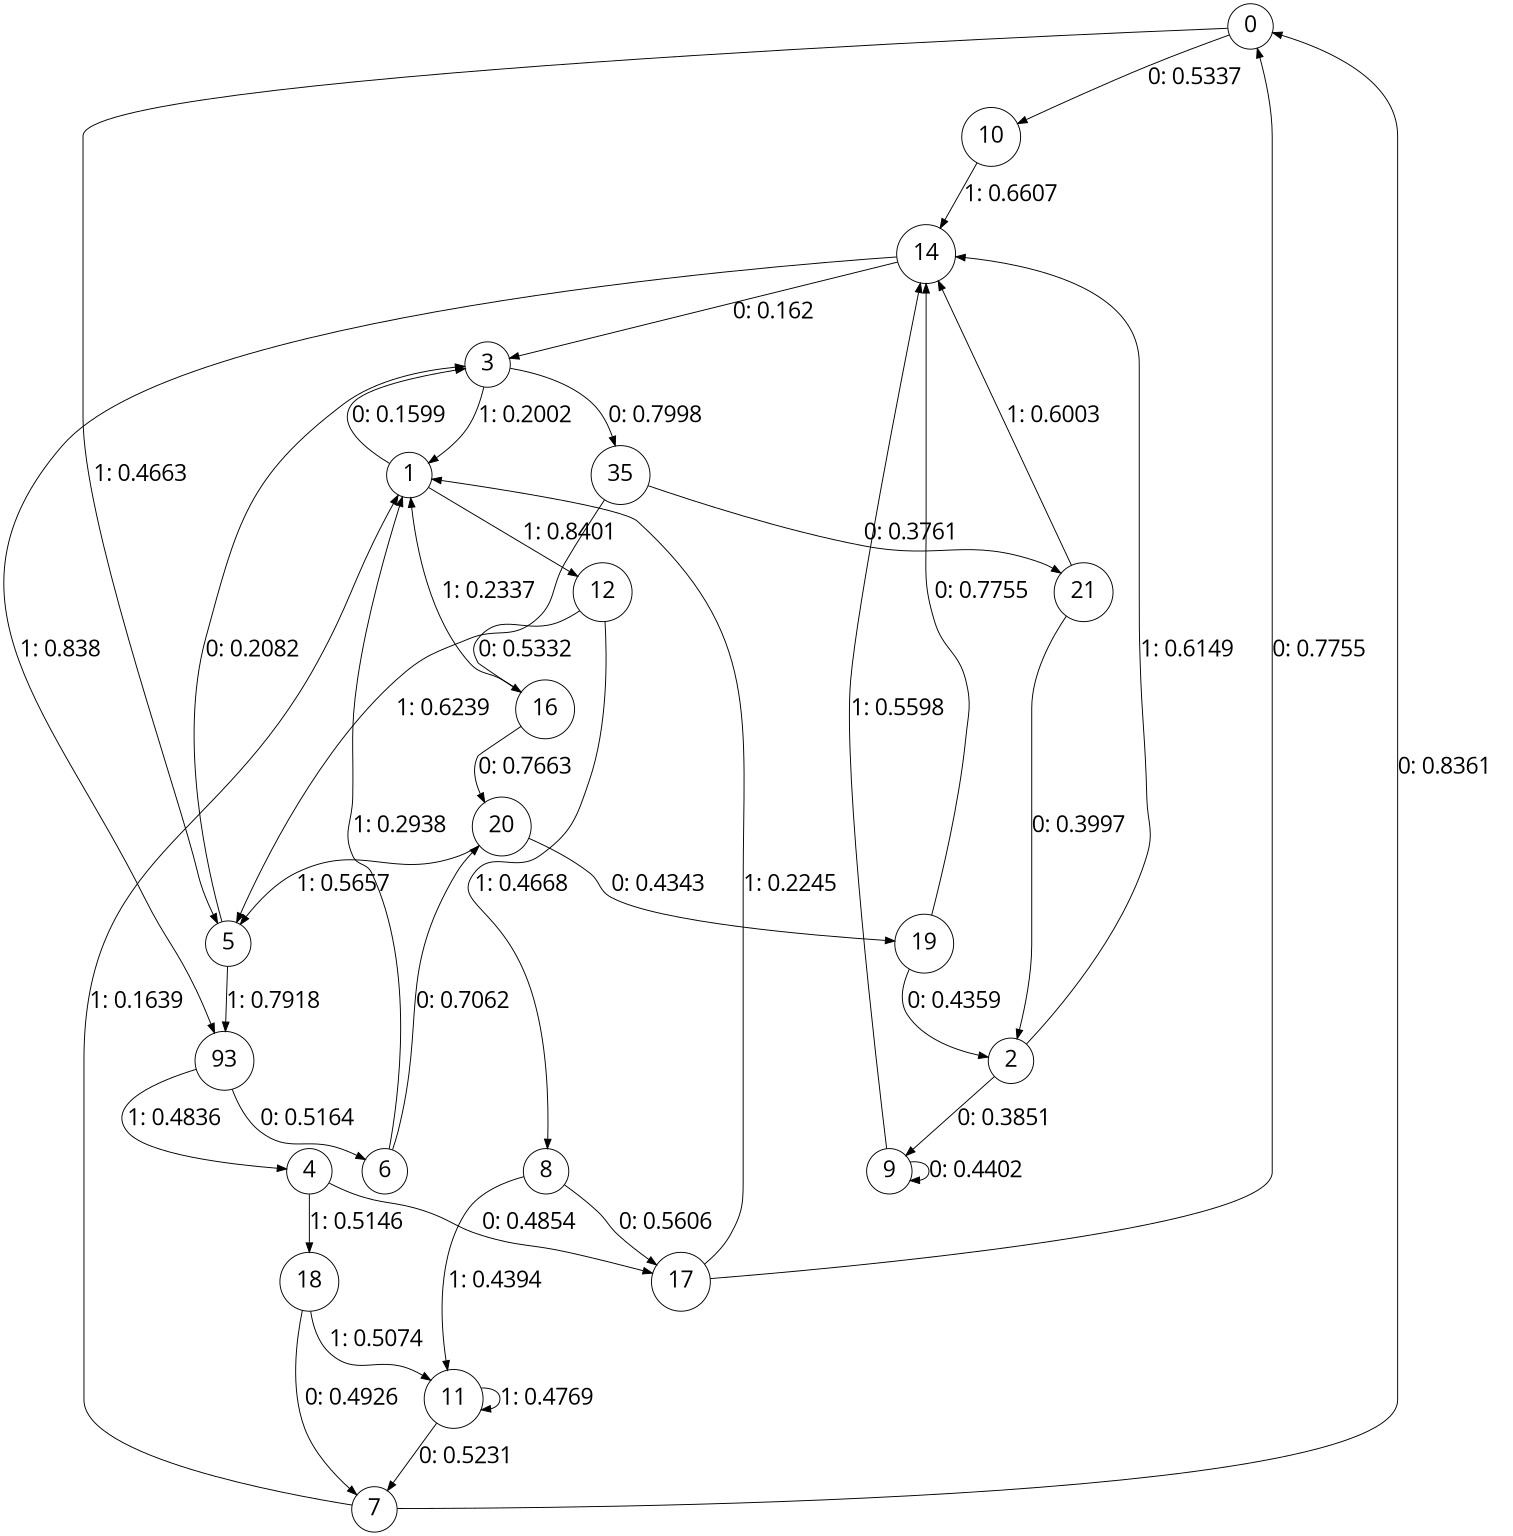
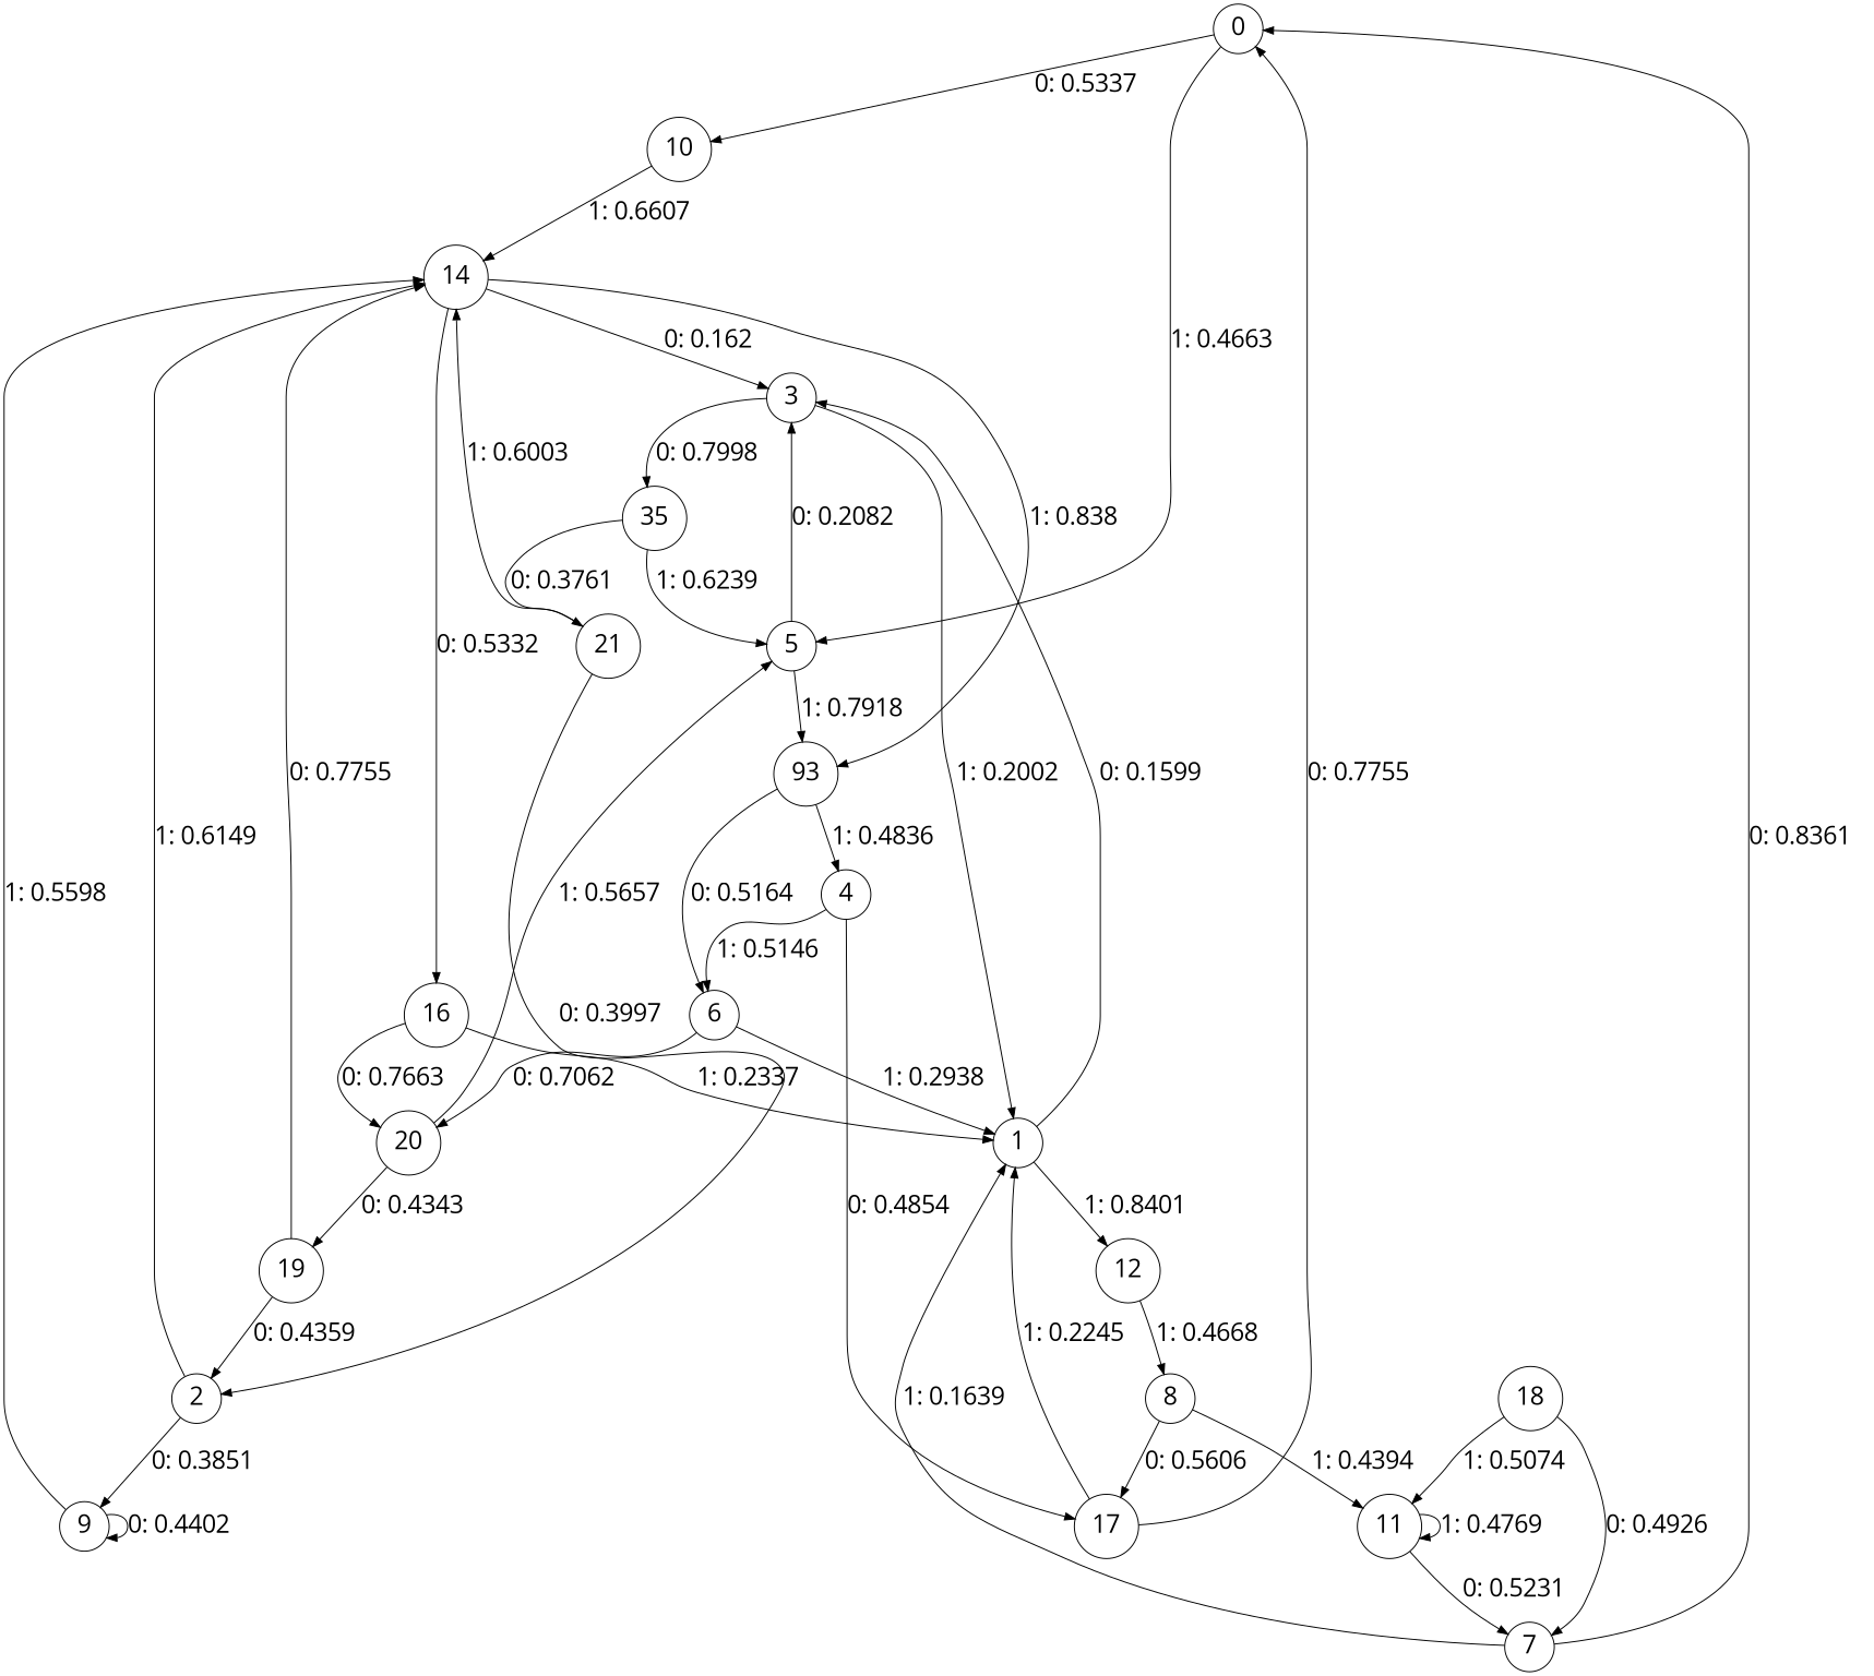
  digraph {
    fontname="Open Sans"
    node [fontname="Open Sans" fontsize=24 shape=circle]
    edge [fontname="Open Sans" fontsize=24]
    0
    10
    5
    14
    3
    n6 [label=93]
    2
    9
    1
    n10 [label=35]
    4
    6
    12
    8
    16
    21
    17
    11
    20
    18
    7
    19
    0 -> 10 [label="0: 0.5337   "]
    0 -> 5 [label="1: 0.4663   "]
    10 -> 14 [label="1: 0.6607   "]
    5 -> 3 [label="0: 0.2082   "]
    5 -> n6 [label="1: 0.7918   "]
    14 -> 3 [label="0: 0.162    "]
    14 -> n6 [label="1: 0.838    "]
    3 -> 1 [label="1: 0.2002   "]
    3 -> n10 [label="0: 0.7998   "]
    n6 -> 4 [label="1: 0.4836   "]
    n6 -> 6 [label="0: 0.5164   "]
    2 -> 14 [label="1: 0.6149   "]
    2 -> 9 [label="0: 0.3851   "]
    9 -> 14 [label="1: 0.5598   "]
    9 -> 9 [label="0: 0.4402   "]
    1 -> 3 [label="0: 0.1599   "]
    1 -> 12 [label="1: 0.8401   "]
    n10 -> 5 [label="1: 0.6239   "]
    n10 -> 21 [label="0: 0.3761   "]
    4 -> 17 [label="0: 0.4854   "]
-   4 -> 18 [label="1: 0.5146   "]
+   4 -> 6 [label="1: 0.5146   "]
    6 -> 1 [label="1: 0.2938   "]
    6 -> 20 [label="0: 0.7062   "]
    12 -> 8 [label="1: 0.4668   "]
-   12 -> 16 [label="0: 0.5332   "]
+   14 -> 16 [label="0: 0.5332   "]
    8 -> 17 [label="0: 0.5606   "]
    8 -> 11 [label="1: 0.4394   "]
    16 -> 1 [label="1: 0.2337   "]
    16 -> 20 [label="0: 0.7663   "]
    21 -> 14 [label="1: 0.6003   "]
    21 -> 2 [label="0: 0.3997   "]
    17 -> 0 [label="0: 0.7755   "]
    17 -> 1 [label="1: 0.2245   "]
    11 -> 11 [label="1: 0.4769   "]
    11 -> 7 [label="0: 0.5231   "]
    20 -> 5 [label="1: 0.5657   "]
    20 -> 19 [label="0: 0.4343   "]
    18 -> 11 [label="1: 0.5074   "]
    18 -> 7 [label="0: 0.4926   "]
    7 -> 0 [label="0: 0.8361   "]
    7 -> 1 [label="1: 0.1639   "]
    19 -> 14 [label="0: 0.7755   "]
    19 -> 2 [label="0: 0.4359   "]
  }
